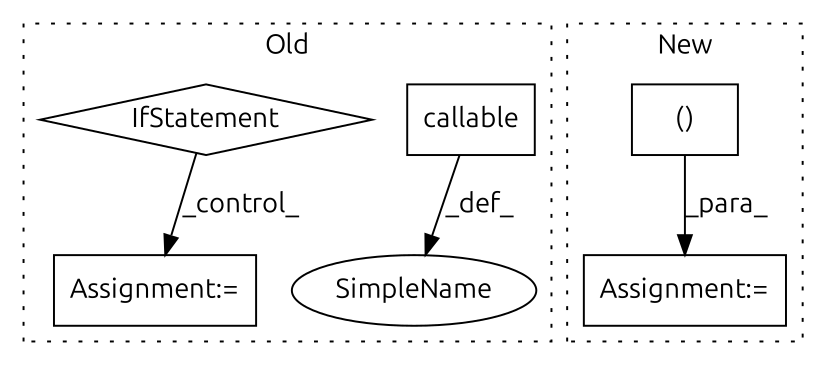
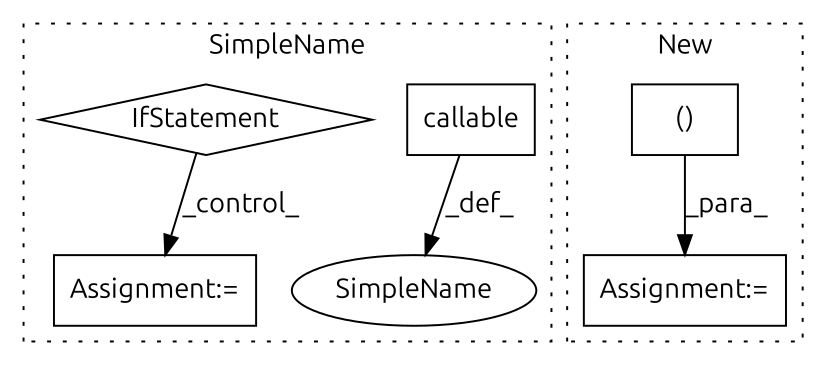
  digraph {
    fontname=Ubuntu
    node [a=7 fontname=Ubuntu shape=box]
    edge [fontname=Ubuntu]
    n1 [a=32 l="9,1" label=callable s="485,500"]
    n2 [a=25 l="4,2" label=IfStatement s="481,501" shape=diamond]
    n3 [l=26 label="Assignment:=" s=607]
    n4 [a=42 label=SimpleName shape=ellipse]
    n5 [a=106 l=31 label="()" s=1282]
    n6 [l=1 label="Assignment:=" s=1252]
    subgraph cluster_1 {
-     label=Old
+     label=SimpleName
      style=dotted
      n1
      n2
      n3
      n4
    }
    subgraph cluster_2 {
      label=New
      style=dotted
      n5
      n6
    }
    n1 -> n4 [label=_def_]
    n2 -> n3 [label=_control_]
    n5 -> n6 [label=_para_]
  }
